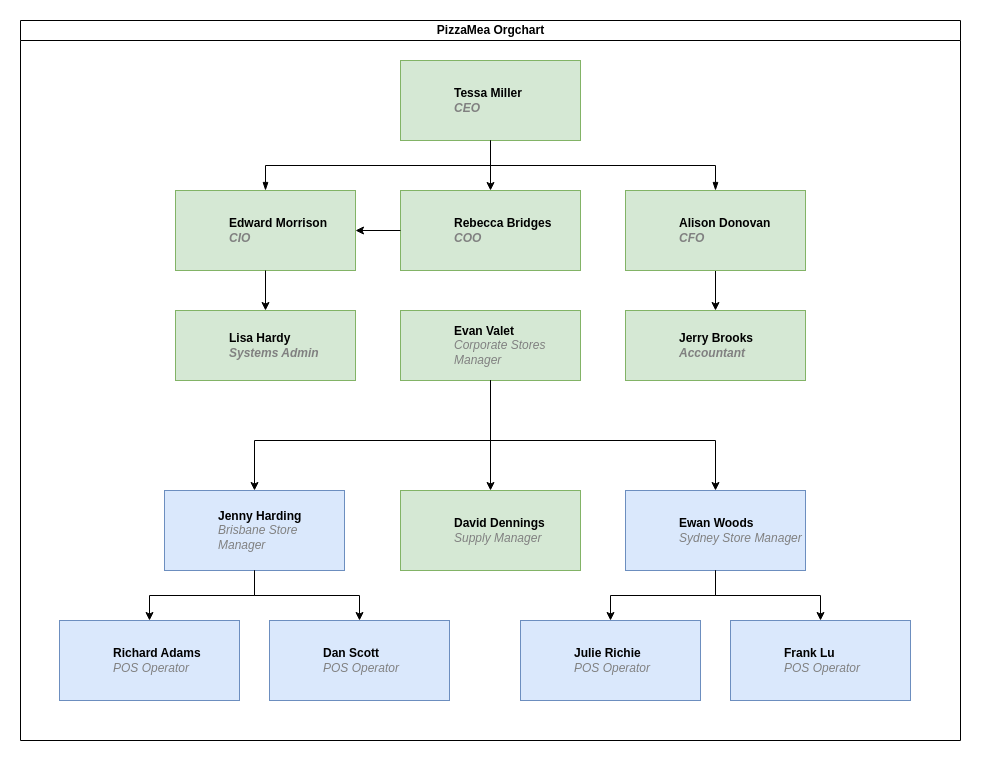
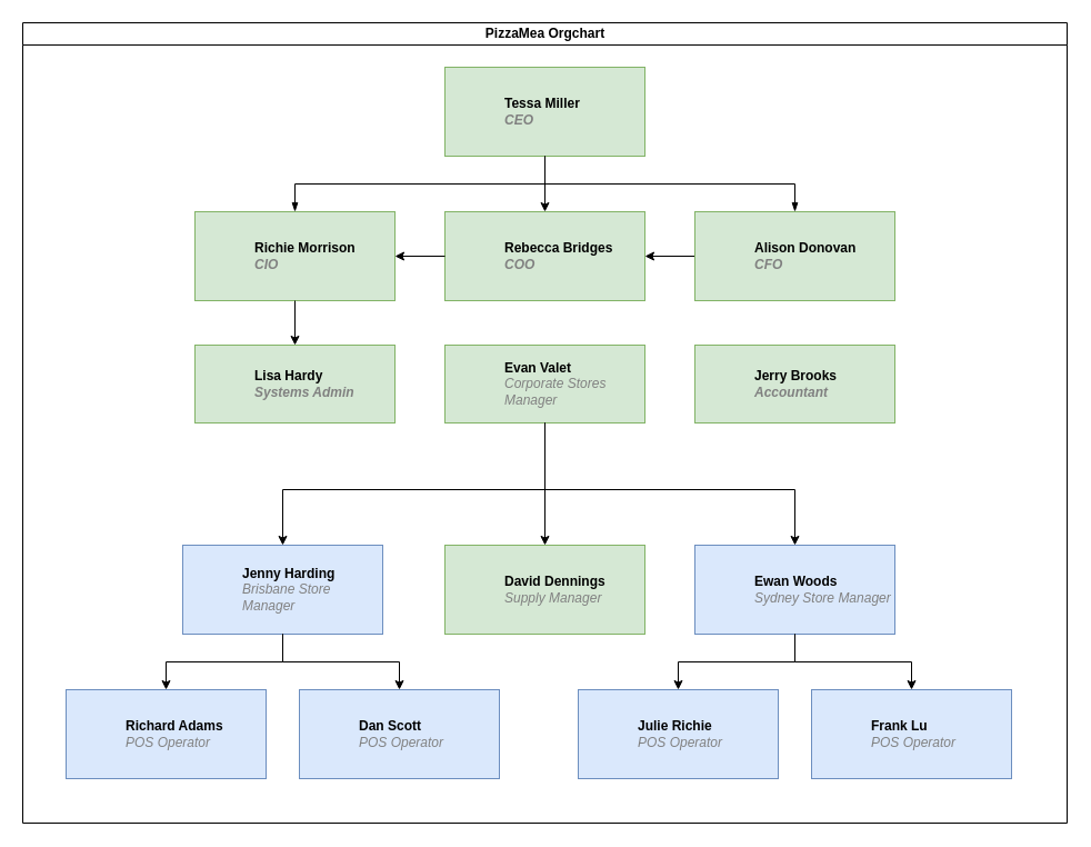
  <mxCell id="0" />
  <mxCell id="1" parent="0" />
  <mxCell id="2" value="PizzaMea Orgchart" style="swimlane;html=1;startSize=20;horizontal=1;containerType=tree;glass=0;" parent="1" vertex="1"><mxGeometry x="20" y="20" width="940" height="720" as="geometry"><mxRectangle x="-1054" y="30" width="90" height="30" as="alternateBounds" /></mxGeometry></mxCell>
  <mxCell id="3" style="edgeStyle=orthogonalEdgeStyle;rounded=0;orthogonalLoop=1;jettySize=auto;html=1;entryX=0.5;entryY=0;entryDx=0;entryDy=0;" edge="1" parent="2" source="4" target="11"><mxGeometry relative="1" as="geometry" /></mxCell>
  <mxCell id="4" value="Tessa Miller&lt;br&gt;&lt;i style=&quot;color: gray&quot;&gt;CEO&lt;/i&gt;" style="label;image=https://cdn3.iconfinder.com/data/icons/user-avatars-1/512/users-3-128.png;whiteSpace=wrap;html=1;rounded=0;glass=0;treeMoving=1;treeFolding=1;fillColor=#d5e8d4;strokeColor=#82b366;" parent="2" vertex="1"><mxGeometry x="380" y="40" width="180" height="80" as="geometry" /></mxCell>
  <mxCell id="5" value="" style="endArrow=blockThin;endFill=1;fontSize=11;edgeStyle=elbowEdgeStyle;elbow=vertical;rounded=0;" parent="2" source="4" target="6" edge="1"><mxGeometry relative="1" as="geometry" /></mxCell>
- <mxCell id="6" value="Edward Morrison&lt;br&gt;&lt;i style=&quot;color: gray&quot;&gt;CIO&lt;/i&gt;" style="label;image=https://cdn3.iconfinder.com/data/icons/user-avatars-1/512/users-10-3-128.png;whiteSpace=wrap;html=1;rounded=0;glass=0;treeFolding=1;treeMoving=1;fillColor=#d5e8d4;strokeColor=#82b366;" parent="2" vertex="1"><mxGeometry x="155" y="170" width="180" height="80" as="geometry" /></mxCell>
+ <mxCell id="6" value="Richie Morrison&lt;br&gt;&lt;i style=&quot;color: gray&quot;&gt;CIO&lt;/i&gt;" style="label;image=https://cdn3.iconfinder.com/data/icons/user-avatars-1/512/users-10-3-128.png;whiteSpace=wrap;html=1;rounded=0;glass=0;treeFolding=1;treeMoving=1;fillColor=#d5e8d4;strokeColor=#82b366;" parent="2" vertex="1"><mxGeometry x="155" y="170" width="180" height="80" as="geometry" /></mxCell>
  <mxCell id="7" value="" style="endArrow=blockThin;endFill=1;fontSize=11;edgeStyle=elbowEdgeStyle;elbow=vertical;rounded=0;" parent="2" source="4" target="10" edge="1"><mxGeometry relative="1" as="geometry" /></mxCell>
  <mxCell id="8" style="edgeStyle=orthogonalEdgeStyle;rounded=0;orthogonalLoop=1;jettySize=auto;html=1;entryX=0.5;entryY=0;entryDx=0;entryDy=0;exitX=0.5;exitY=1;exitDx=0;exitDy=0;" edge="1" parent="2" source="6" target="12"><mxGeometry relative="1" as="geometry" /></mxCell>
- <mxCell id="9" style="edgeStyle=orthogonalEdgeStyle;rounded=0;orthogonalLoop=1;jettySize=auto;html=1;entryX=0.5;entryY=0;entryDx=0;entryDy=0;" edge="1" parent="2" source="10" target="29"><mxGeometry relative="1" as="geometry" /></mxCell>
+ <mxCell id="9" style="edgeStyle=orthogonalEdgeStyle;rounded=0;orthogonalLoop=1;jettySize=auto;html=1;" edge="1" parent="2" source="10" target="11"><mxGeometry relative="1" as="geometry" /></mxCell>
  <mxCell id="10" value="Alison Donovan&lt;br&gt;&lt;i style=&quot;color: gray&quot;&gt;CFO&lt;/i&gt;" style="label;image=https://cdn3.iconfinder.com/data/icons/user-avatars-1/512/users-14-128.png;whiteSpace=wrap;html=1;rounded=0;glass=0;container=1;fillColor=#d5e8d4;strokeColor=#82b366;" parent="2" vertex="1"><mxGeometry x="605" y="170" width="180" height="80" as="geometry"><mxRectangle x="605" y="170" width="220" height="80" as="alternateBounds" /></mxGeometry></mxCell>
  <mxCell id="11" value="Rebecca Bridges&lt;br&gt;&lt;i style=&quot;color: gray&quot;&gt;COO&lt;/i&gt;" style="label;image=https://cdn3.iconfinder.com/data/icons/user-avatars-1/512/users-5-128.png;whiteSpace=wrap;html=1;rounded=0;glass=0;treeMoving=1;treeFolding=1;fillColor=#d5e8d4;strokeColor=#82b366;" vertex="1" parent="2"><mxGeometry x="380" y="170" width="180" height="80" as="geometry" /></mxCell>
  <mxCell id="12" value="Lisa Hardy&lt;br&gt;&lt;i style=&quot;color: gray&quot;&gt;Systems Admin&lt;/i&gt;" style="label;image=https://cdn3.iconfinder.com/data/icons/user-avatars-1/512/users-12-128.png;whiteSpace=wrap;html=1;rounded=0;glass=0;container=1;fillColor=#d5e8d4;strokeColor=#82b366;" vertex="1" parent="2"><mxGeometry x="155" y="290" width="180" height="70" as="geometry"><mxRectangle x="490" y="180" width="220" height="80" as="alternateBounds" /></mxGeometry></mxCell>
  <mxCell id="13" value="&lt;b&gt;Evan Valet&lt;/b&gt;&lt;br&gt;&lt;i style=&quot;color: gray&quot;&gt;Corporate Stores Manager&lt;/i&gt;" style="label;image=https://cdn3.iconfinder.com/data/icons/user-avatars-1/512/users-1-128.png;whiteSpace=wrap;html=1;rounded=0;glass=0;treeFolding=1;treeMoving=1;fontStyle=0;fillColor=#d5e8d4;strokeColor=#82b366;" vertex="1" parent="2"><mxGeometry x="380" y="290" width="180" height="70" as="geometry" /></mxCell>
  <mxCell id="14" style="edgeStyle=orthogonalEdgeStyle;rounded=0;orthogonalLoop=1;jettySize=auto;html=1;" edge="1" parent="2" source="11" target="6"><mxGeometry relative="1" as="geometry" /></mxCell>
  <mxCell id="15" value="&lt;b&gt;Jenny Harding&lt;/b&gt;&lt;br&gt;&lt;i style=&quot;color: gray&quot;&gt;Brisbane Store Manager&lt;/i&gt;" style="label;image=https://cdn3.iconfinder.com/data/icons/user-avatars-1/512/users-7-128.png;whiteSpace=wrap;html=1;rounded=0;glass=0;treeFolding=1;treeMoving=1;fontStyle=0;fillColor=#dae8fc;strokeColor=#6c8ebf;" vertex="1" parent="2"><mxGeometry x="144" y="470" width="180" height="80" as="geometry" /></mxCell>
  <mxCell id="16" style="edgeStyle=orthogonalEdgeStyle;rounded=0;orthogonalLoop=1;jettySize=auto;html=1;entryX=0.5;entryY=0;entryDx=0;entryDy=0;" edge="1" parent="2" source="13" target="15"><mxGeometry relative="1" as="geometry"><Array as="points"><mxPoint x="470" y="420" /><mxPoint x="234" y="420" /></Array></mxGeometry></mxCell>
  <mxCell id="17" value="&lt;b&gt;Ewan Woods&lt;/b&gt;&lt;br&gt;&lt;i style=&quot;color: gray&quot;&gt;Sydney Store Manager&lt;/i&gt;" style="label;image=https://cdn3.iconfinder.com/data/icons/user-avatars-1/512/users-8-128.png;whiteSpace=wrap;html=1;rounded=0;glass=0;treeFolding=1;treeMoving=1;fontStyle=0;fillColor=#dae8fc;strokeColor=#6c8ebf;" vertex="1" parent="2"><mxGeometry x="605" y="470" width="180" height="80" as="geometry" /></mxCell>
  <mxCell id="18" style="edgeStyle=orthogonalEdgeStyle;rounded=0;orthogonalLoop=1;jettySize=auto;html=1;entryX=0.5;entryY=0;entryDx=0;entryDy=0;" edge="1" parent="2" source="13" target="17"><mxGeometry relative="1" as="geometry"><Array as="points"><mxPoint x="470" y="420" /><mxPoint x="695" y="420" /></Array></mxGeometry></mxCell>
  <mxCell id="19" value="&lt;b&gt;Richard Adams&lt;/b&gt;&lt;br&gt;&lt;i style=&quot;color: gray&quot;&gt;POS Operator&lt;/i&gt;" style="label;image=https://cdn3.iconfinder.com/data/icons/user-avatars-1/512/users-2-128.png;whiteSpace=wrap;html=1;rounded=0;glass=0;treeFolding=1;treeMoving=1;fontStyle=0;fillColor=#dae8fc;strokeColor=#6c8ebf;" vertex="1" parent="2"><mxGeometry x="39" y="600" width="180" height="80" as="geometry" /></mxCell>
  <mxCell id="20" style="edgeStyle=orthogonalEdgeStyle;rounded=0;orthogonalLoop=1;jettySize=auto;html=1;entryX=0.5;entryY=0;entryDx=0;entryDy=0;" edge="1" parent="2" source="15" target="19"><mxGeometry relative="1" as="geometry" /></mxCell>
  <mxCell id="21" value="&lt;b&gt;Dan Scott&lt;/b&gt;&lt;br&gt;&lt;i style=&quot;color: gray&quot;&gt;POS Operator&lt;/i&gt;" style="label;image=https://cdn3.iconfinder.com/data/icons/user-avatars-1/512/users-11-128.png;whiteSpace=wrap;html=1;rounded=0;glass=0;treeFolding=1;treeMoving=1;fontStyle=0;fillColor=#dae8fc;strokeColor=#6c8ebf;" vertex="1" parent="2"><mxGeometry x="249" y="600" width="180" height="80" as="geometry" /></mxCell>
  <mxCell id="22" style="edgeStyle=orthogonalEdgeStyle;rounded=0;orthogonalLoop=1;jettySize=auto;html=1;" edge="1" parent="2" source="15" target="21"><mxGeometry relative="1" as="geometry" /></mxCell>
  <mxCell id="23" value="&lt;b&gt;Julie Richie&lt;/b&gt;&lt;br&gt;&lt;i style=&quot;color: gray&quot;&gt;POS Operator&lt;/i&gt;" style="label;image=https://cdn3.iconfinder.com/data/icons/user-avatars-1/512/users-16-128.png;whiteSpace=wrap;html=1;rounded=0;glass=0;treeFolding=1;treeMoving=1;fontStyle=0;fillColor=#dae8fc;strokeColor=#6c8ebf;" vertex="1" parent="2"><mxGeometry x="500" y="600" width="180" height="80" as="geometry" /></mxCell>
  <mxCell id="24" value="&lt;b&gt;Frank Lu&lt;/b&gt;&lt;br&gt;&lt;i style=&quot;color: gray&quot;&gt;POS Operator&lt;/i&gt;" style="label;image=https://cdn3.iconfinder.com/data/icons/user-avatars-1/512/users-15-128.png;whiteSpace=wrap;html=1;rounded=0;glass=0;treeFolding=1;treeMoving=1;fontStyle=0;fillColor=#dae8fc;strokeColor=#6c8ebf;" vertex="1" parent="2"><mxGeometry x="710" y="600" width="180" height="80" as="geometry" /></mxCell>
  <mxCell id="25" value="&lt;b&gt;David Dennings&lt;/b&gt;&lt;br&gt;&lt;i style=&quot;color: gray&quot;&gt;Supply Manager&lt;/i&gt;" style="label;image=https://cdn3.iconfinder.com/data/icons/user-avatars-1/512/users-4-128.png;whiteSpace=wrap;html=1;rounded=0;glass=0;treeFolding=1;treeMoving=1;fontStyle=0;fillColor=#d5e8d4;strokeColor=#82b366;" vertex="1" parent="2"><mxGeometry x="380" y="470" width="180" height="80" as="geometry" /></mxCell>
  <mxCell id="26" style="edgeStyle=orthogonalEdgeStyle;rounded=0;orthogonalLoop=1;jettySize=auto;html=1;" edge="1" parent="2" source="17" target="23"><mxGeometry relative="1" as="geometry" /></mxCell>
  <mxCell id="27" style="edgeStyle=orthogonalEdgeStyle;rounded=0;orthogonalLoop=1;jettySize=auto;html=1;" edge="1" parent="2" source="17" target="24"><mxGeometry relative="1" as="geometry" /></mxCell>
  <mxCell id="28" style="edgeStyle=orthogonalEdgeStyle;rounded=0;orthogonalLoop=1;jettySize=auto;html=1;entryX=0.5;entryY=0;entryDx=0;entryDy=0;" edge="1" parent="2" source="13" target="25"><mxGeometry relative="1" as="geometry" /></mxCell>
  <mxCell id="29" value="Jerry Brooks&lt;br&gt;&lt;i style=&quot;color: gray&quot;&gt;Accountant&lt;/i&gt;" style="label;image=https://cdn3.iconfinder.com/data/icons/user-avatars-1/512/users-9-128.png;whiteSpace=wrap;html=1;rounded=0;glass=0;container=1;fillColor=#d5e8d4;strokeColor=#82b366;" vertex="1" parent="2"><mxGeometry x="605" y="290" width="180" height="70" as="geometry"><mxRectangle x="605" y="170" width="220" height="80" as="alternateBounds" /></mxGeometry></mxCell>
